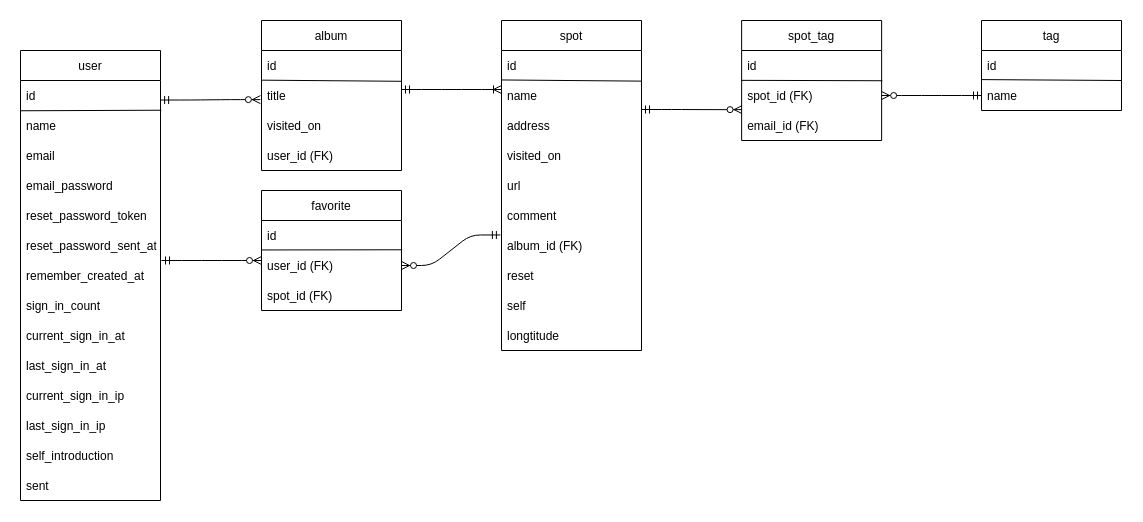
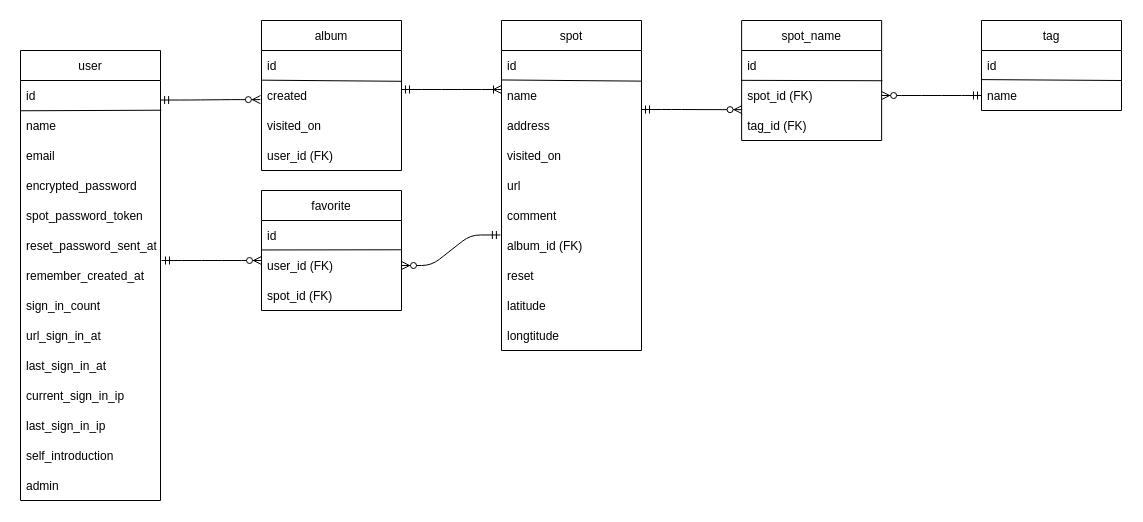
  <mxCell id="0" />
  <mxCell id="1" parent="0" />
  <mxCell id="2" value="user" style="swimlane;fontStyle=0;childLayout=stackLayout;horizontal=1;startSize=30;horizontalStack=0;resizeParent=1;resizeParentMax=0;resizeLast=0;collapsible=1;marginBottom=0;" parent="1" vertex="1"><mxGeometry x="20" y="50" width="140" height="450" as="geometry"><mxRectangle x="30" y="40" width="60" height="30" as="alternateBounds" /></mxGeometry></mxCell>
  <mxCell id="3" value="id" style="text;strokeColor=none;fillColor=none;align=left;verticalAlign=middle;spacingLeft=4;spacingRight=4;overflow=hidden;points=[[0,0.5],[1,0.5]];portConstraint=eastwest;rotatable=0;" parent="2" vertex="1"><mxGeometry y="30" width="140" height="30" as="geometry" /></mxCell>
  <mxCell id="4" value="name" style="text;strokeColor=none;fillColor=none;align=left;verticalAlign=middle;spacingLeft=4;spacingRight=4;overflow=hidden;points=[[0,0.5],[1,0.5]];portConstraint=eastwest;rotatable=0;" parent="2" vertex="1"><mxGeometry y="60" width="140" height="30" as="geometry" /></mxCell>
  <mxCell id="5" value="email" style="text;strokeColor=none;fillColor=none;align=left;verticalAlign=middle;spacingLeft=4;spacingRight=4;overflow=hidden;points=[[0,0.5],[1,0.5]];portConstraint=eastwest;rotatable=0;" parent="2" vertex="1"><mxGeometry y="90" width="140" height="30" as="geometry" /></mxCell>
- <mxCell id="6" value="email_password" style="text;strokeColor=none;fillColor=none;align=left;verticalAlign=middle;spacingLeft=4;spacingRight=4;overflow=hidden;points=[[0,0.5],[1,0.5]];portConstraint=eastwest;rotatable=0;" parent="2" vertex="1"><mxGeometry y="120" width="140" height="30" as="geometry" /></mxCell>
- <mxCell id="7" value="reset_password_token" style="text;strokeColor=none;fillColor=none;align=left;verticalAlign=middle;spacingLeft=4;spacingRight=4;overflow=hidden;points=[[0,0.5],[1,0.5]];portConstraint=eastwest;rotatable=0;" parent="2" vertex="1"><mxGeometry y="150" width="140" height="30" as="geometry" /></mxCell>
+ <mxCell id="6" value="encrypted_password" style="text;strokeColor=none;fillColor=none;align=left;verticalAlign=middle;spacingLeft=4;spacingRight=4;overflow=hidden;points=[[0,0.5],[1,0.5]];portConstraint=eastwest;rotatable=0;" parent="2" vertex="1"><mxGeometry y="120" width="140" height="30" as="geometry" /></mxCell>
+ <mxCell id="7" value="spot_password_token" style="text;strokeColor=none;fillColor=none;align=left;verticalAlign=middle;spacingLeft=4;spacingRight=4;overflow=hidden;points=[[0,0.5],[1,0.5]];portConstraint=eastwest;rotatable=0;" parent="2" vertex="1"><mxGeometry y="150" width="140" height="30" as="geometry" /></mxCell>
  <mxCell id="8" value="reset_password_sent_at" style="text;strokeColor=none;fillColor=none;align=left;verticalAlign=middle;spacingLeft=4;spacingRight=4;overflow=hidden;points=[[0,0.5],[1,0.5]];portConstraint=eastwest;rotatable=0;" parent="2" vertex="1"><mxGeometry y="180" width="140" height="30" as="geometry" /></mxCell>
  <mxCell id="9" value="remember_created_at" style="text;strokeColor=none;fillColor=none;align=left;verticalAlign=middle;spacingLeft=4;spacingRight=4;overflow=hidden;points=[[0,0.5],[1,0.5]];portConstraint=eastwest;rotatable=0;" parent="2" vertex="1"><mxGeometry y="210" width="140" height="30" as="geometry" /></mxCell>
  <mxCell id="10" value="sign_in_count" style="text;strokeColor=none;fillColor=none;align=left;verticalAlign=middle;spacingLeft=4;spacingRight=4;overflow=hidden;points=[[0,0.5],[1,0.5]];portConstraint=eastwest;rotatable=0;" parent="2" vertex="1"><mxGeometry y="240" width="140" height="30" as="geometry" /></mxCell>
- <mxCell id="11" value="current_sign_in_at" style="text;strokeColor=none;fillColor=none;align=left;verticalAlign=middle;spacingLeft=4;spacingRight=4;overflow=hidden;points=[[0,0.5],[1,0.5]];portConstraint=eastwest;rotatable=0;" parent="2" vertex="1"><mxGeometry y="270" width="140" height="30" as="geometry" /></mxCell>
+ <mxCell id="11" value="url_sign_in_at" style="text;strokeColor=none;fillColor=none;align=left;verticalAlign=middle;spacingLeft=4;spacingRight=4;overflow=hidden;points=[[0,0.5],[1,0.5]];portConstraint=eastwest;rotatable=0;" parent="2" vertex="1"><mxGeometry y="270" width="140" height="30" as="geometry" /></mxCell>
  <mxCell id="12" value="last_sign_in_at" style="text;strokeColor=none;fillColor=none;align=left;verticalAlign=middle;spacingLeft=4;spacingRight=4;overflow=hidden;points=[[0,0.5],[1,0.5]];portConstraint=eastwest;rotatable=0;" parent="2" vertex="1"><mxGeometry y="300" width="140" height="30" as="geometry" /></mxCell>
  <mxCell id="13" value="current_sign_in_ip" style="text;strokeColor=none;fillColor=none;align=left;verticalAlign=middle;spacingLeft=4;spacingRight=4;overflow=hidden;points=[[0,0.5],[1,0.5]];portConstraint=eastwest;rotatable=0;" parent="2" vertex="1"><mxGeometry y="330" width="140" height="30" as="geometry" /></mxCell>
  <mxCell id="14" value="last_sign_in_ip" style="text;strokeColor=none;fillColor=none;align=left;verticalAlign=middle;spacingLeft=4;spacingRight=4;overflow=hidden;points=[[0,0.5],[1,0.5]];portConstraint=eastwest;rotatable=0;" parent="2" vertex="1"><mxGeometry y="360" width="140" height="30" as="geometry" /></mxCell>
  <mxCell id="15" value="self_introduction" style="text;strokeColor=none;fillColor=none;align=left;verticalAlign=middle;spacingLeft=4;spacingRight=4;overflow=hidden;points=[[0,0.5],[1,0.5]];portConstraint=eastwest;rotatable=0;" parent="2" vertex="1"><mxGeometry y="390" width="140" height="30" as="geometry" /></mxCell>
- <mxCell id="16" value="sent" style="text;strokeColor=none;fillColor=none;align=left;verticalAlign=middle;spacingLeft=4;spacingRight=4;overflow=hidden;points=[[0,0.5],[1,0.5]];portConstraint=eastwest;rotatable=0;" parent="2" vertex="1"><mxGeometry y="420" width="140" height="30" as="geometry" /></mxCell>
+ <mxCell id="16" value="admin" style="text;strokeColor=none;fillColor=none;align=left;verticalAlign=middle;spacingLeft=4;spacingRight=4;overflow=hidden;points=[[0,0.5],[1,0.5]];portConstraint=eastwest;rotatable=0;" parent="2" vertex="1"><mxGeometry y="420" width="140" height="30" as="geometry" /></mxCell>
  <mxCell id="17" value="" style="endArrow=none;html=1;exitX=0.003;exitY=0.909;exitDx=0;exitDy=0;exitPerimeter=0;entryX=1.006;entryY=-0.109;entryDx=0;entryDy=0;entryPerimeter=0;" parent="2" edge="1"><mxGeometry width="50" height="50" relative="1" as="geometry"><mxPoint x="0.42" y="60.27" as="sourcePoint" /><mxPoint x="140.84" y="59.73" as="targetPoint" /></mxGeometry></mxCell>
  <mxCell id="18" value="spot" style="swimlane;fontStyle=0;childLayout=stackLayout;horizontal=1;startSize=30;horizontalStack=0;resizeParent=1;resizeParentMax=0;resizeLast=0;collapsible=1;marginBottom=0;" parent="1" vertex="1"><mxGeometry x="501" y="20" width="140" height="330" as="geometry" /></mxCell>
  <mxCell id="19" value="id" style="text;strokeColor=none;fillColor=none;align=left;verticalAlign=middle;spacingLeft=4;spacingRight=4;overflow=hidden;points=[[0,0.5],[1,0.5]];portConstraint=eastwest;rotatable=0;" parent="18" vertex="1"><mxGeometry y="30" width="140" height="30" as="geometry" /></mxCell>
  <mxCell id="20" value="name" style="text;strokeColor=none;fillColor=none;align=left;verticalAlign=middle;spacingLeft=4;spacingRight=4;overflow=hidden;points=[[0,0.5],[1,0.5]];portConstraint=eastwest;rotatable=0;" parent="18" vertex="1"><mxGeometry y="60" width="140" height="30" as="geometry" /></mxCell>
  <mxCell id="21" value="address" style="text;strokeColor=none;fillColor=none;align=left;verticalAlign=middle;spacingLeft=4;spacingRight=4;overflow=hidden;points=[[0,0.5],[1,0.5]];portConstraint=eastwest;rotatable=0;" parent="18" vertex="1"><mxGeometry y="90" width="140" height="30" as="geometry" /></mxCell>
  <mxCell id="22" value="visited_on" style="text;strokeColor=none;fillColor=none;align=left;verticalAlign=middle;spacingLeft=4;spacingRight=4;overflow=hidden;points=[[0,0.5],[1,0.5]];portConstraint=eastwest;rotatable=0;" parent="18" vertex="1"><mxGeometry y="120" width="140" height="30" as="geometry" /></mxCell>
  <mxCell id="23" value="url" style="text;strokeColor=none;fillColor=none;align=left;verticalAlign=middle;spacingLeft=4;spacingRight=4;overflow=hidden;points=[[0,0.5],[1,0.5]];portConstraint=eastwest;rotatable=0;" parent="18" vertex="1"><mxGeometry y="150" width="140" height="30" as="geometry" /></mxCell>
  <mxCell id="24" value="comment" style="text;strokeColor=none;fillColor=none;align=left;verticalAlign=middle;spacingLeft=4;spacingRight=4;overflow=hidden;points=[[0,0.5],[1,0.5]];portConstraint=eastwest;rotatable=0;" parent="18" vertex="1"><mxGeometry y="180" width="140" height="30" as="geometry" /></mxCell>
  <mxCell id="25" value="album_id (FK)" style="text;strokeColor=none;fillColor=none;align=left;verticalAlign=middle;spacingLeft=4;spacingRight=4;overflow=hidden;points=[[0,0.5],[1,0.5]];portConstraint=eastwest;rotatable=0;" parent="18" vertex="1"><mxGeometry y="210" width="140" height="30" as="geometry" /></mxCell>
  <mxCell id="26" value="reset" style="text;strokeColor=none;fillColor=none;align=left;verticalAlign=middle;spacingLeft=4;spacingRight=4;overflow=hidden;points=[[0,0.5],[1,0.5]];portConstraint=eastwest;rotatable=0;" parent="18" vertex="1"><mxGeometry y="240" width="140" height="30" as="geometry" /></mxCell>
- <mxCell id="27" value="self" style="text;strokeColor=none;fillColor=none;align=left;verticalAlign=middle;spacingLeft=4;spacingRight=4;overflow=hidden;points=[[0,0.5],[1,0.5]];portConstraint=eastwest;rotatable=0;" parent="18" vertex="1"><mxGeometry y="270" width="140" height="30" as="geometry" /></mxCell>
+ <mxCell id="27" value="latitude" style="text;strokeColor=none;fillColor=none;align=left;verticalAlign=middle;spacingLeft=4;spacingRight=4;overflow=hidden;points=[[0,0.5],[1,0.5]];portConstraint=eastwest;rotatable=0;" parent="18" vertex="1"><mxGeometry y="270" width="140" height="30" as="geometry" /></mxCell>
  <mxCell id="28" value="longtitude" style="text;strokeColor=none;fillColor=none;align=left;verticalAlign=middle;spacingLeft=4;spacingRight=4;overflow=hidden;points=[[0,0.5],[1,0.5]];portConstraint=eastwest;rotatable=0;" parent="18" vertex="1"><mxGeometry y="300" width="140" height="30" as="geometry" /></mxCell>
  <mxCell id="29" value="" style="endArrow=none;html=1;exitX=0.003;exitY=-0.018;exitDx=0;exitDy=0;exitPerimeter=0;entryX=0.998;entryY=1.021;entryDx=0;entryDy=0;entryPerimeter=0;" parent="18" source="20" target="19" edge="1"><mxGeometry width="50" height="50" relative="1" as="geometry"><mxPoint x="-90" y="70" as="sourcePoint" /><mxPoint x="-40" y="20" as="targetPoint" /></mxGeometry></mxCell>
  <mxCell id="30" value="tag" style="swimlane;fontStyle=0;childLayout=stackLayout;horizontal=1;startSize=30;horizontalStack=0;resizeParent=1;resizeParentMax=0;resizeLast=0;collapsible=1;marginBottom=0;" parent="1" vertex="1"><mxGeometry x="981" y="20" width="140" height="90" as="geometry" /></mxCell>
  <mxCell id="31" value="id" style="text;strokeColor=none;fillColor=none;align=left;verticalAlign=middle;spacingLeft=4;spacingRight=4;overflow=hidden;points=[[0,0.5],[1,0.5]];portConstraint=eastwest;rotatable=0;" parent="30" vertex="1"><mxGeometry y="30" width="140" height="30" as="geometry" /></mxCell>
  <mxCell id="32" value="name" style="text;strokeColor=none;fillColor=none;align=left;verticalAlign=middle;spacingLeft=4;spacingRight=4;overflow=hidden;points=[[0,0.5],[1,0.5]];portConstraint=eastwest;rotatable=0;" parent="30" vertex="1"><mxGeometry y="60" width="140" height="30" as="geometry" /></mxCell>
  <mxCell id="33" value="" style="endArrow=none;html=1;exitX=0;exitY=-0.03;exitDx=0;exitDy=0;exitPerimeter=0;" parent="1" edge="1"><mxGeometry width="50" height="50" relative="1" as="geometry"><mxPoint x="981" y="79.1" as="sourcePoint" /><mxPoint x="1121" y="80" as="targetPoint" /></mxGeometry></mxCell>
- <mxCell id="34" value="spot_tag" style="swimlane;fontStyle=0;childLayout=stackLayout;horizontal=1;startSize=30;horizontalStack=0;resizeParent=1;resizeParentMax=0;resizeLast=0;collapsible=1;marginBottom=0;" parent="1" vertex="1"><mxGeometry x="741.14" y="20" width="140" height="120" as="geometry" /></mxCell>
+ <mxCell id="34" value="spot_name" style="swimlane;fontStyle=0;childLayout=stackLayout;horizontal=1;startSize=30;horizontalStack=0;resizeParent=1;resizeParentMax=0;resizeLast=0;collapsible=1;marginBottom=0;" parent="1" vertex="1"><mxGeometry x="741.14" y="20" width="140" height="120" as="geometry" /></mxCell>
  <mxCell id="35" value="id" style="text;strokeColor=none;fillColor=none;align=left;verticalAlign=middle;spacingLeft=4;spacingRight=4;overflow=hidden;points=[[0,0.5],[1,0.5]];portConstraint=eastwest;rotatable=0;" parent="34" vertex="1"><mxGeometry y="30" width="140" height="30" as="geometry" /></mxCell>
  <mxCell id="36" value="spot_id (FK)" style="text;strokeColor=none;fillColor=none;align=left;verticalAlign=middle;spacingLeft=4;spacingRight=4;overflow=hidden;points=[[0,0.5],[1,0.5]];portConstraint=eastwest;rotatable=0;" parent="34" vertex="1"><mxGeometry y="60" width="140" height="30" as="geometry" /></mxCell>
- <mxCell id="37" value="email_id (FK)" style="text;strokeColor=none;fillColor=none;align=left;verticalAlign=middle;spacingLeft=4;spacingRight=4;overflow=hidden;points=[[0,0.5],[1,0.5]];portConstraint=eastwest;rotatable=0;" parent="34" vertex="1"><mxGeometry y="90" width="140" height="30" as="geometry" /></mxCell>
+ <mxCell id="37" value="tag_id (FK)" style="text;strokeColor=none;fillColor=none;align=left;verticalAlign=middle;spacingLeft=4;spacingRight=4;overflow=hidden;points=[[0,0.5],[1,0.5]];portConstraint=eastwest;rotatable=0;" parent="34" vertex="1"><mxGeometry y="90" width="140" height="30" as="geometry" /></mxCell>
  <mxCell id="38" value="" style="endArrow=none;html=1;exitX=-0.001;exitY=-0.005;exitDx=0;exitDy=0;exitPerimeter=0;entryX=1.005;entryY=1.008;entryDx=0;entryDy=0;entryPerimeter=0;" parent="34" edge="1"><mxGeometry width="50" height="50" relative="1" as="geometry"><mxPoint x="-0.14" y="59.85" as="sourcePoint" /><mxPoint x="140.7" y="60.24" as="targetPoint" /></mxGeometry></mxCell>
  <mxCell id="39" value="favorite" style="swimlane;fontStyle=0;childLayout=stackLayout;horizontal=1;startSize=30;horizontalStack=0;resizeParent=1;resizeParentMax=0;resizeLast=0;collapsible=1;marginBottom=0;" parent="1" vertex="1"><mxGeometry x="261" y="190" width="140" height="120" as="geometry" /></mxCell>
  <mxCell id="40" value="id" style="text;strokeColor=none;fillColor=none;align=left;verticalAlign=middle;spacingLeft=4;spacingRight=4;overflow=hidden;points=[[0,0.5],[1,0.5]];portConstraint=eastwest;rotatable=0;" parent="39" vertex="1"><mxGeometry y="30" width="140" height="30" as="geometry" /></mxCell>
  <mxCell id="41" value="user_id (FK)" style="text;strokeColor=none;fillColor=none;align=left;verticalAlign=middle;spacingLeft=4;spacingRight=4;overflow=hidden;points=[[0,0.5],[1,0.5]];portConstraint=eastwest;rotatable=0;" parent="39" vertex="1"><mxGeometry y="60" width="140" height="30" as="geometry" /></mxCell>
  <mxCell id="42" value="spot_id (FK)" style="text;strokeColor=none;fillColor=none;align=left;verticalAlign=middle;spacingLeft=4;spacingRight=4;overflow=hidden;points=[[0,0.5],[1,0.5]];portConstraint=eastwest;rotatable=0;" parent="39" vertex="1"><mxGeometry y="90" width="140" height="30" as="geometry" /></mxCell>
  <mxCell id="43" value="" style="endArrow=none;html=1;exitX=0.002;exitY=-0.018;exitDx=0;exitDy=0;exitPerimeter=0;entryX=1.005;entryY=0.976;entryDx=0;entryDy=0;entryPerimeter=0;" parent="39" source="41" target="40" edge="1"><mxGeometry width="50" height="50" relative="1" as="geometry"><mxPoint x="151" y="80" as="sourcePoint" /><mxPoint x="201" y="30" as="targetPoint" /></mxGeometry></mxCell>
  <mxCell id="44" value="album" style="swimlane;fontStyle=0;childLayout=stackLayout;horizontal=1;startSize=30;horizontalStack=0;resizeParent=1;resizeParentMax=0;resizeLast=0;collapsible=1;marginBottom=0;" parent="1" vertex="1"><mxGeometry x="261" y="20" width="140" height="150" as="geometry" /></mxCell>
  <mxCell id="45" value="id" style="text;strokeColor=none;fillColor=none;align=left;verticalAlign=middle;spacingLeft=4;spacingRight=4;overflow=hidden;points=[[0,0.5],[1,0.5]];portConstraint=eastwest;rotatable=0;" parent="44" vertex="1"><mxGeometry y="30" width="140" height="30" as="geometry" /></mxCell>
- <mxCell id="46" value="title" style="text;strokeColor=none;fillColor=none;align=left;verticalAlign=middle;spacingLeft=4;spacingRight=4;overflow=hidden;points=[[0,0.5],[1,0.5]];portConstraint=eastwest;rotatable=0;" parent="44" vertex="1"><mxGeometry y="60" width="140" height="30" as="geometry" /></mxCell>
+ <mxCell id="46" value="created" style="text;strokeColor=none;fillColor=none;align=left;verticalAlign=middle;spacingLeft=4;spacingRight=4;overflow=hidden;points=[[0,0.5],[1,0.5]];portConstraint=eastwest;rotatable=0;" parent="44" vertex="1"><mxGeometry y="60" width="140" height="30" as="geometry" /></mxCell>
  <mxCell id="47" value="visited_on" style="text;strokeColor=none;fillColor=none;align=left;verticalAlign=middle;spacingLeft=4;spacingRight=4;overflow=hidden;points=[[0,0.5],[1,0.5]];portConstraint=eastwest;rotatable=0;" parent="44" vertex="1"><mxGeometry y="90" width="140" height="30" as="geometry" /></mxCell>
  <mxCell id="48" value="user_id (FK)" style="text;strokeColor=none;fillColor=none;align=left;verticalAlign=middle;spacingLeft=4;spacingRight=4;overflow=hidden;points=[[0,0.5],[1,0.5]];portConstraint=eastwest;rotatable=0;" parent="44" vertex="1"><mxGeometry y="120" width="140" height="30" as="geometry" /></mxCell>
  <mxCell id="49" value="" style="endArrow=none;html=1;exitX=0.004;exitY=0.989;exitDx=0;exitDy=0;exitPerimeter=0;entryX=1.002;entryY=1.027;entryDx=0;entryDy=0;entryPerimeter=0;" parent="44" source="45" target="45" edge="1"><mxGeometry width="50" height="50" relative="1" as="geometry"><mxPoint x="-50" y="90" as="sourcePoint" /><mxPoint y="40" as="targetPoint" /></mxGeometry></mxCell>
  <mxCell id="50" value="" style="edgeStyle=entityRelationEdgeStyle;fontSize=12;html=1;endArrow=ERzeroToMany;startArrow=ERmandOne;fontColor=#CC0066;exitX=1.001;exitY=0.651;exitDx=0;exitDy=0;entryX=-0.008;entryY=0.637;entryDx=0;entryDy=0;entryPerimeter=0;exitPerimeter=0;" parent="1" source="3" target="46" edge="1"><mxGeometry width="100" height="100" relative="1" as="geometry"><mxPoint x="351" y="280" as="sourcePoint" /><mxPoint x="451" y="180" as="targetPoint" /></mxGeometry></mxCell>
  <mxCell id="51" value="" style="edgeStyle=entityRelationEdgeStyle;fontSize=12;html=1;endArrow=ERzeroToMany;startArrow=ERmandOne;fontColor=#CC0066;" parent="1" edge="1"><mxGeometry width="100" height="100" relative="1" as="geometry"><mxPoint x="161" y="260" as="sourcePoint" /><mxPoint x="261" y="260" as="targetPoint" /></mxGeometry></mxCell>
  <mxCell id="52" value="" style="edgeStyle=entityRelationEdgeStyle;fontSize=12;html=1;endArrow=ERoneToMany;startArrow=ERmandOne;fontColor=#CC0066;exitX=1;exitY=0.5;exitDx=0;exitDy=0;entryX=0;entryY=0.5;entryDx=0;entryDy=0;" parent="1" edge="1"><mxGeometry width="100" height="100" relative="1" as="geometry"><mxPoint x="401" y="89" as="sourcePoint" /><mxPoint x="501" y="89" as="targetPoint" /></mxGeometry></mxCell>
  <mxCell id="53" value="" style="edgeStyle=entityRelationEdgeStyle;fontSize=12;html=1;endArrow=ERzeroToMany;startArrow=ERmandOne;fontColor=#CC0066;entryX=0.003;entryY=0.971;entryDx=0;entryDy=0;entryPerimeter=0;" parent="1" target="36" edge="1"><mxGeometry width="100" height="100" relative="1" as="geometry"><mxPoint x="641" y="109" as="sourcePoint" /><mxPoint x="271" y="270" as="targetPoint" /></mxGeometry></mxCell>
  <mxCell id="54" value="" style="edgeStyle=entityRelationEdgeStyle;fontSize=12;html=1;endArrow=ERzeroToMany;startArrow=ERmandOne;fontColor=#CC0066;exitX=-0.008;exitY=0.149;exitDx=0;exitDy=0;exitPerimeter=0;entryX=1;entryY=0.5;entryDx=0;entryDy=0;" parent="1" source="25" target="41" edge="1"><mxGeometry width="100" height="100" relative="1" as="geometry"><mxPoint x="601" y="210" as="sourcePoint" /><mxPoint x="701" y="110" as="targetPoint" /></mxGeometry></mxCell>
  <mxCell id="55" value="" style="edgeStyle=entityRelationEdgeStyle;fontSize=12;html=1;endArrow=ERzeroToMany;startArrow=ERmandOne;fontColor=#CC0066;entryX=1;entryY=0.5;entryDx=0;entryDy=0;exitX=0;exitY=0.5;exitDx=0;exitDy=0;" parent="1" source="32" target="36" edge="1"><mxGeometry width="100" height="100" relative="1" as="geometry"><mxPoint x="861" y="290" as="sourcePoint" /><mxPoint x="961" y="190" as="targetPoint" /></mxGeometry></mxCell>
